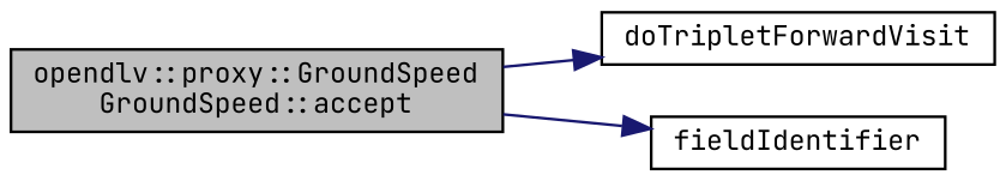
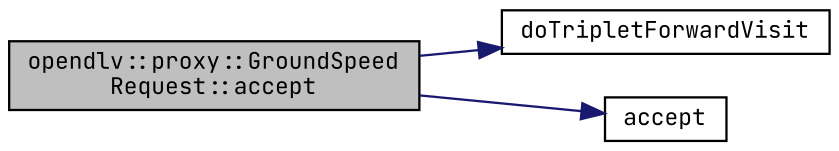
  digraph {
    fontname="JetBrains Mono"
    rankdir=LR
    node [color=black fillcolor=white fontname="JetBrains Mono" fontsize=10 shape=record style=filled]
    edge [color=midnightblue fontname="JetBrains Mono" fontsize=10 labelfontname=Helvetica labelfontsize=10 style=solid]
-   n1 [fillcolor=grey75 fontcolor=black height=0.2 label="opendlv::proxy::GroundSpeed\lGroundSpeed::accept" width=0.4]
+   n1 [fillcolor=grey75 fontcolor=black height=0.2 label="opendlv::proxy::GroundSpeed\lRequest::accept" width=0.4]
    n2 [height=0.2 label=doTripletForwardVisit width=0.4]
-   n3 [height=0.2 label=fieldIdentifier width=0.4]
+   n3 [height=0.2 label=accept width=0.4]
    n1 -> n2
    n1 -> n3
  }
